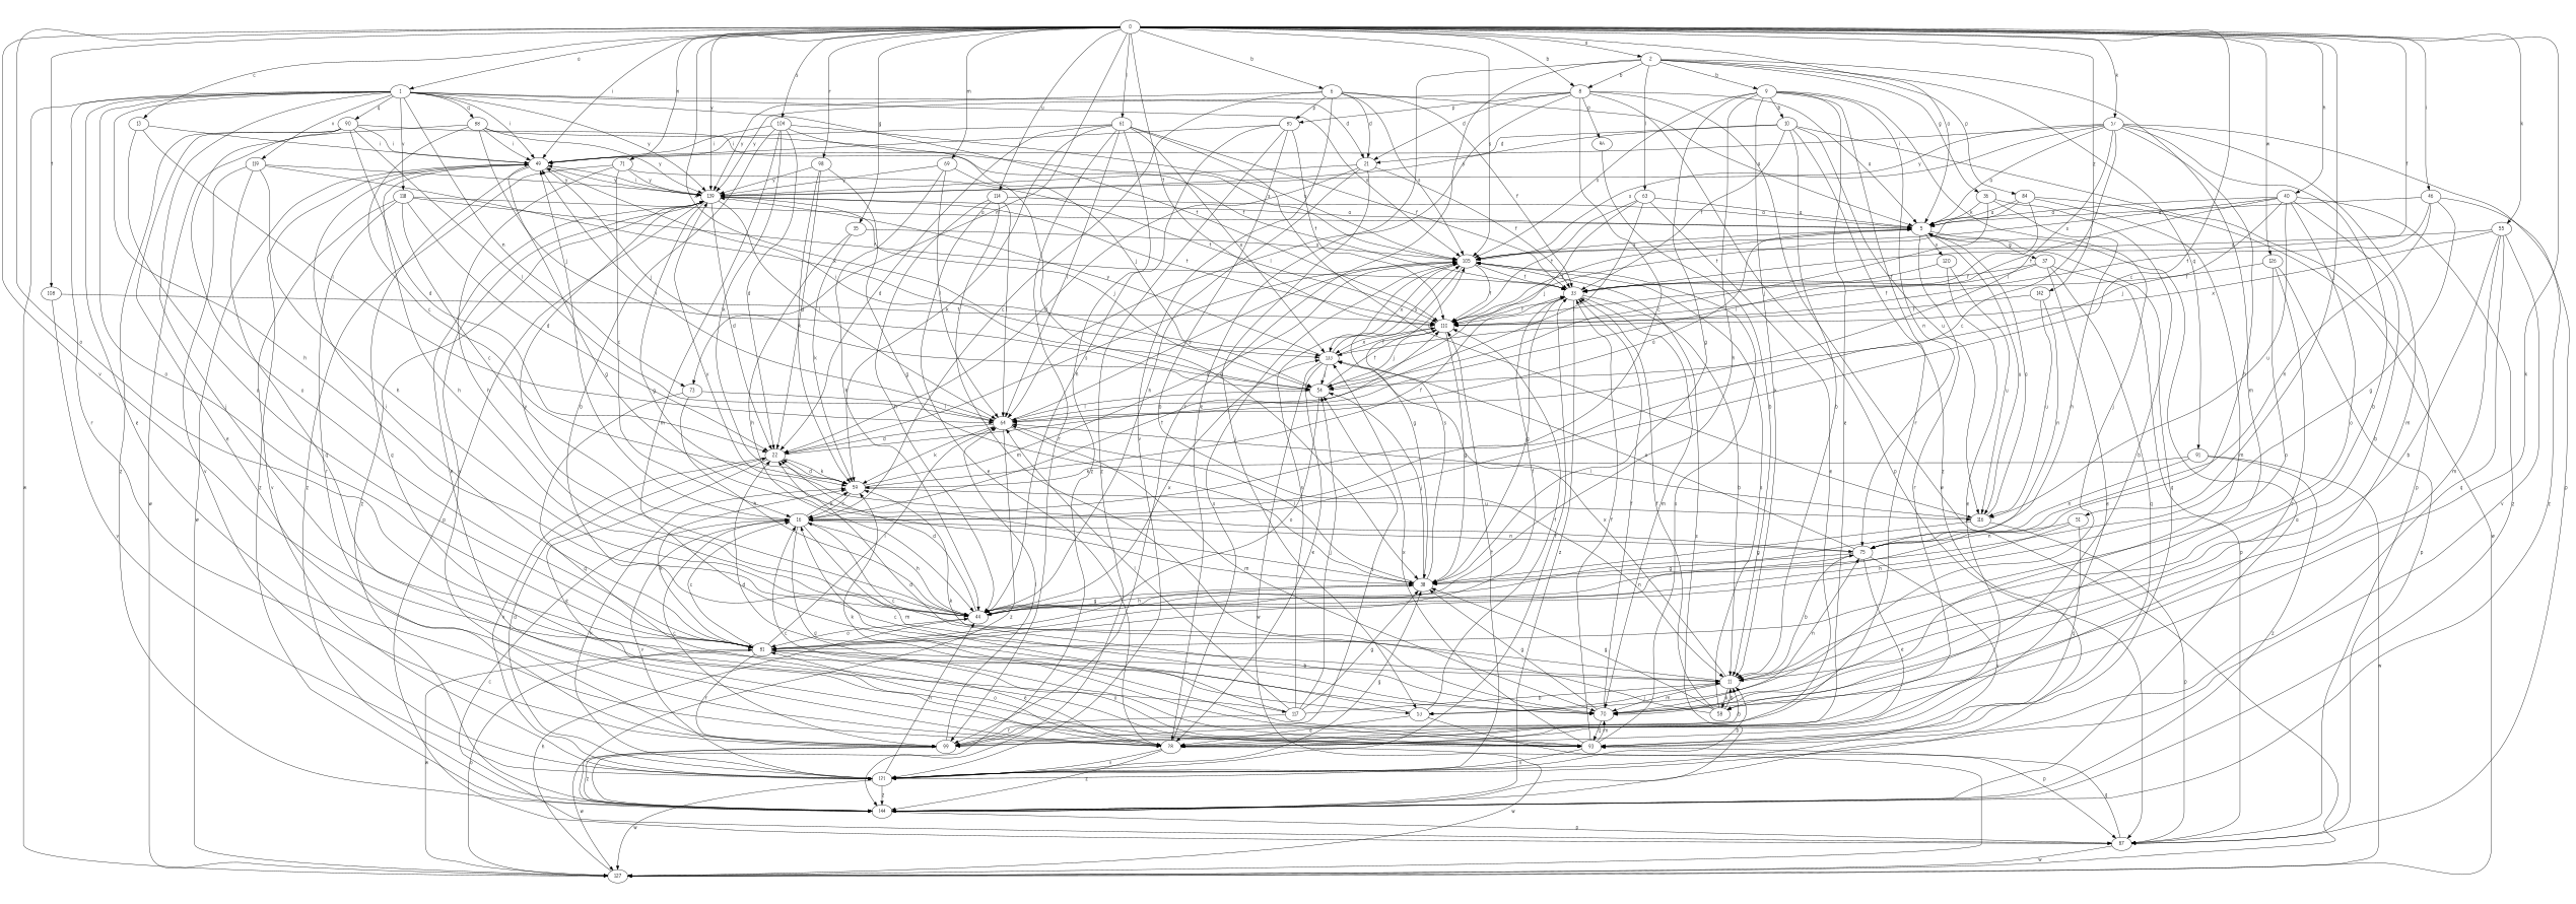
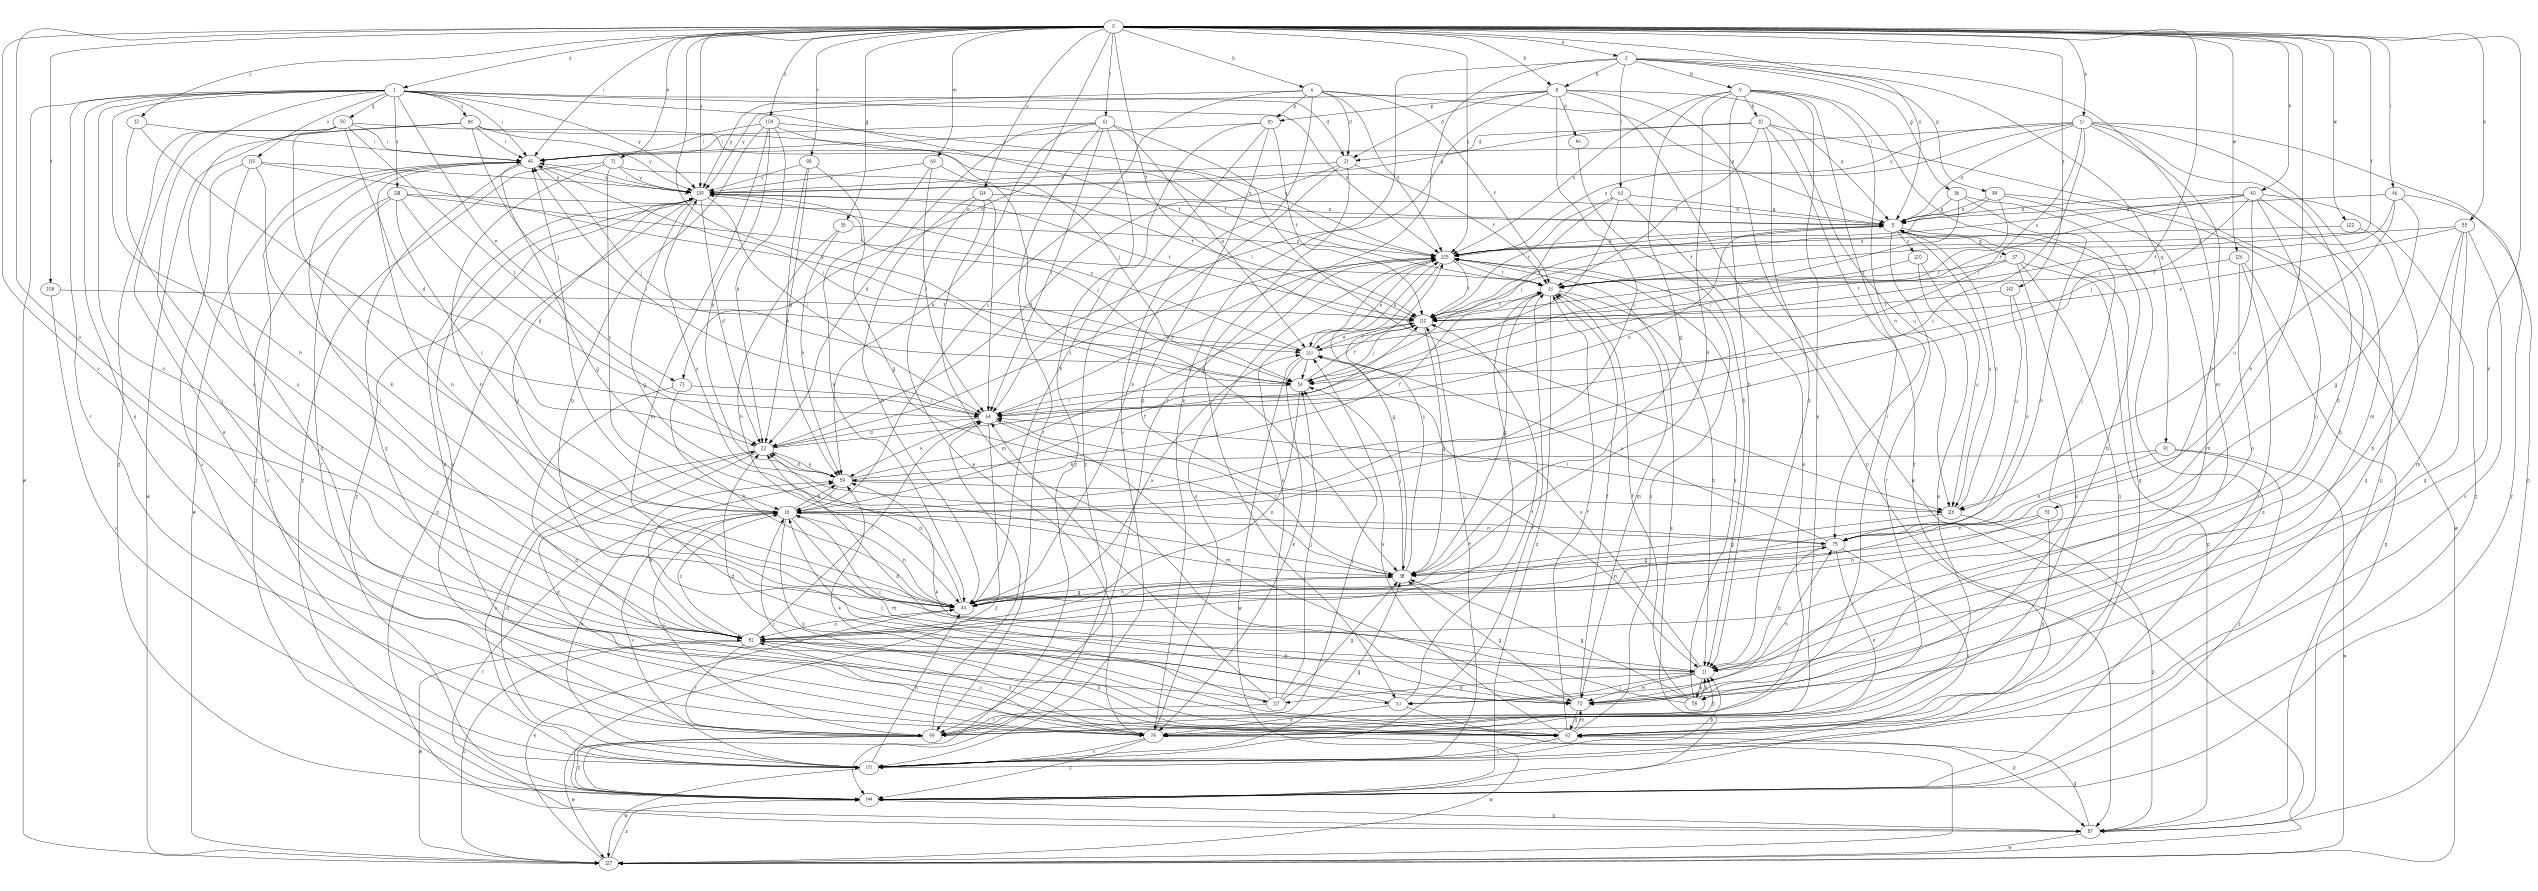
  strict digraph {
    fontname="Comic Neue"
    node [fontname="Comic Neue"]
    edge [fontname="Comic Neue"]
    0
    1
    2
    5
    6
    8
    13
    16
    33
    35
    40
    46
    49
    51
    55
    57
    58
    61
    69
    71
    73
    81
    98
    104
    105
    108
    110
    114
    117
+   122
    126
    133
    139
    142
    21
    28
    44
    53
    88
    90
    99
    118
    119
    127
    9
    36
    63
    70
    84
    91
    37
    93
    116
    120
    85
    121
    64
    86
    87
    75
    59
    11
    38
    144
    54
    22
    10
    0 -> 1 [label=a]
    0 -> 2 [label=a]
    0 -> 5 [label=a]
    0 -> 6 [label=b]
    0 -> 8 [label=b]
    0 -> 13 [label=c]
    0 -> 16 [label=c]
    0 -> 33 [label=f]
    0 -> 35 [label=g]
    0 -> 40 [label=h]
    0 -> 46 [label=i]
    0 -> 49 [label=i]
    0 -> 51 [label=j]
    0 -> 55 [label=k]
    0 -> 57 [label=k]
    0 -> 58 [label=k]
    0 -> 61 [label=l]
    0 -> 69 [label=m]
    0 -> 71 [label=n]
    0 -> 73 [label=n]
    0 -> 81 [label=o]
    0 -> 98 [label=r]
    0 -> 104 [label=s]
    0 -> 105 [label=s]
    0 -> 108 [label=t]
    0 -> 110 [label=t]
    0 -> 114 [label=u]
    0 -> 117 [label=v]
+   0 -> 122 [label=w]
    0 -> 126 [label=w]
    0 -> 133 [label=x]
    0 -> 139 [label=y]
    0 -> 142 [label=z]
    1 -> 49 [label=i]
    1 -> 73 [label=n]
    1 -> 81 [label=o]
    1 -> 105 [label=s]
    1 -> 110 [label=t]
    1 -> 139 [label=y]
    1 -> 21 [label=d]
    1 -> 28 [label=e]
    1 -> 44 [label=h]
    1 -> 53 [label=j]
    1 -> 88 [label=q]
    1 -> 90 [label=q]
    1 -> 99 [label=r]
    1 -> 118 [label=v]
    1 -> 119 [label=v]
    1 -> 127 [label=w]
    2 -> 8 [label=b]
    2 -> 28 [label=e]
    2 -> 99 [label=r]
    2 -> 9 [label=b]
    2 -> 36 [label=g]
    2 -> 63 [label=l]
    2 -> 70 [label=m]
    2 -> 84 [label=p]
    2 -> 91 [label=q]
    5 -> 105 [label=s]
    5 -> 110 [label=t]
    5 -> 99 [label=r]
    5 -> 37 [label=g]
    5 -> 93 [label=q]
    5 -> 116 [label=u]
    5 -> 120 [label=v]
    6 -> 5 [label=a]
    6 -> 16 [label=c]
    6 -> 33 [label=f]
    6 -> 105 [label=s]
    6 -> 139 [label=y]
    6 -> 21 [label=d]
    6 -> 85 [label=p]
    6 -> 121 [label=v]
    8 -> 5 [label=a]
    8 -> 16 [label=c]
    8 -> 139 [label=y]
    8 -> 21 [label=d]
    8 -> 127 [label=w]
    8 -> 85 [label=p]
    8 -> 64 [label=l]
    8 -> 86 [label=p]
    8 -> 87 [label=p]
    13 -> 49 [label=i]
    13 -> 81 [label=o]
    13 -> 64 [label=l]
    16 -> 49 [label=i]
    16 -> 110 [label=t]
    16 -> 44 [label=h]
    16 -> 70 [label=m]
    16 -> 93 [label=q]
    16 -> 121 [label=v]
    16 -> 75 [label=n]
    16 -> 59 [label=k]
    33 -> 110 [label=t]
    33 -> 70 [label=m]
    33 -> 11 [label=b]
    33 -> 38 [label=g]
    33 -> 144 [label=z]
    35 -> 105 [label=s]
    35 -> 44 [label=h]
    35 -> 59 [label=k]
    40 -> 5 [label=a]
    40 -> 81 [label=o]
    40 -> 105 [label=s]
    40 -> 110 [label=t]
    40 -> 116 [label=u]
    40 -> 11 [label=b]
    40 -> 144 [label=z]
    40 -> 54 [label=j]
    46 -> 5 [label=a]
    46 -> 110 [label=t]
    46 -> 75 [label=n]
    46 -> 38 [label=g]
    46 -> 144 [label=z]
    49 -> 139 [label=y]
    49 -> 44 [label=h]
    49 -> 127 [label=w]
    49 -> 93 [label=q]
    49 -> 38 [label=g]
    49 -> 144 [label=z]
    49 -> 54 [label=j]
    51 -> 44 [label=h]
    51 -> 93 [label=q]
    51 -> 75 [label=n]
    55 -> 105 [label=s]
    55 -> 133 [label=x]
    55 -> 70 [label=m]
    55 -> 93 [label=q]
    55 -> 121 [label=v]
    55 -> 11 [label=b]
    57 -> 5 [label=a]
    57 -> 16 [label=c]
    57 -> 49 [label=i]
    57 -> 105 [label=s]
    57 -> 139 [label=y]
    57 -> 44 [label=h]
    57 -> 70 [label=m]
    57 -> 64 [label=l]
    57 -> 87 [label=p]
    57 -> 11 [label=b]
    58 -> 33 [label=f]
    58 -> 105 [label=s]
    58 -> 59 [label=k]
    58 -> 11 [label=b]
    58 -> 38 [label=g]
-   61 -> 33 [label=f]
    61 -> 49 [label=i]
    61 -> 133 [label=x]
    61 -> 99 [label=r]
    61 -> 116 [label=u]
    61 -> 64 [label=l]
    61 -> 59 [label=k]
    61 -> 144 [label=z]
    61 -> 22 [label=d]
    69 -> 139 [label=y]
    69 -> 44 [label=h]
    69 -> 64 [label=l]
    69 -> 38 [label=g]
    71 -> 16 [label=c]
    71 -> 110 [label=t]
    71 -> 139 [label=y]
    71 -> 44 [label=h]
    71 -> 144 [label=z]
    73 -> 44 [label=h]
    73 -> 93 [label=q]
    73 -> 64 [label=l]
    81 -> 16 [label=c]
    81 -> 33 [label=f]
    81 -> 49 [label=i]
    81 -> 28 [label=e]
    81 -> 99 [label=r]
    81 -> 127 [label=w]
    81 -> 64 [label=l]
    81 -> 59 [label=k]
    81 -> 11 [label=b]
    98 -> 139 [label=y]
    98 -> 59 [label=k]
    98 -> 38 [label=g]
    98 -> 22 [label=d]
    104 -> 49 [label=i]
    104 -> 105 [label=s]
    104 -> 70 [label=m]
    104 -> 59 [label=k]
    104 -> 11 [label=b]
    104 -> 54 [label=j]
    104 -> 22 [label=d]
    105 -> 33 [label=f]
    105 -> 110 [label=t]
    105 -> 133 [label=x]
    105 -> 38 [label=g]
    108 -> 110 [label=t]
    108 -> 121 [label=v]
    110 -> 133 [label=x]
    110 -> 38 [label=g]
    110 -> 54 [label=j]
    114 -> 5 [label=a]
    114 -> 28 [label=e]
    114 -> 44 [label=h]
    114 -> 70 [label=m]
    114 -> 64 [label=l]
    117 -> 105 [label=s]
    117 -> 99 [label=r]
    117 -> 64 [label=l]
-   117 -> 11 [label=b]
+   11 -> 117 [label=b]
    117 -> 38 [label=g]
    117 -> 54 [label=j]
    117 -> 22 [label=d]
+   122 -> 105 [label=s]
+   122 -> 93 [label=q]
    126 -> 33 [label=f]
    126 -> 81 [label=o]
    126 -> 99 [label=r]
    126 -> 87 [label=p]
    133 -> 105 [label=s]
    133 -> 110 [label=t]
    133 -> 139 [label=y]
    133 -> 28 [label=e]
    133 -> 127 [label=w]
    133 -> 54 [label=j]
    139 -> 5 [label=a]
    139 -> 49 [label=i]
    139 -> 110 [label=t]
    139 -> 28 [label=e]
    139 -> 64 [label=l]
    139 -> 87 [label=p]
    139 -> 38 [label=g]
    139 -> 144 [label=z]
    139 -> 54 [label=j]
    139 -> 22 [label=d]
    142 -> 110 [label=t]
    142 -> 116 [label=u]
    142 -> 75 [label=n]
    21 -> 33 [label=f]
    21 -> 139 [label=y]
    21 -> 44 [label=h]
    21 -> 53 [label=j]
    21 -> 22 [label=d]
    28 -> 81 [label=o]
    28 -> 105 [label=s]
    28 -> 127 [label=w]
    28 -> 121 [label=v]
    28 -> 144 [label=z]
    44 -> 81 [label=o]
    44 -> 133 [label=x]
    44 -> 139 [label=y]
    44 -> 75 [label=n]
    44 -> 38 [label=g]
    44 -> 22 [label=d]
    53 -> 16 [label=c]
    53 -> 110 [label=t]
    53 -> 28 [label=e]
    53 -> 87 [label=p]
-   88 -> 59 [label=c]
+   88 -> 16 [label=c]
    88 -> 49 [label=i]
    88 -> 105 [label=s]
    88 -> 139 [label=y]
    88 -> 127 [label=w]
    88 -> 54 [label=j]
    90 -> 33 [label=f]
    90 -> 49 [label=i]
    90 -> 81 [label=o]
    90 -> 28 [label=e]
    90 -> 64 [label=l]
    90 -> 144 [label=z]
    90 -> 22 [label=d]
    99 -> 16 [label=c]
    99 -> 139 [label=y]
    99 -> 127 [label=w]
    99 -> 64 [label=l]
    99 -> 11 [label=b]
    99 -> 144 [label=z]
    99 -> 54 [label=j]
    118 -> 5 [label=a]
    118 -> 16 [label=c]
    118 -> 33 [label=f]
    118 -> 99 [label=r]
    118 -> 121 [label=v]
    118 -> 22 [label=d]
    119 -> 133 [label=x]
    119 -> 139 [label=y]
    119 -> 44 [label=h]
    119 -> 93 [label=q]
    119 -> 121 [label=v]
    127 -> 81 [label=o]
    127 -> 44 [label=h]
-   121 -> 144 [label=z]
+   127 -> 144 [label=z]
    9 -> 105 [label=s]
    9 -> 28 [label=e]
    9 -> 44 [label=h]
    9 -> 53 [label=j]
    9 -> 99 [label=r]
    9 -> 75 [label=n]
-   9 -> 11 [label=k]
+   9 -> 11 [label=b]
    9 -> 38 [label=g]
    9 -> 10 [label=b]
-   36 -> 5 [label=k]
+   36 -> 5 [label=a]
    36 -> 58 [label=b]
    36 -> 44 [label=h]
    36 -> 54 [label=j]
    63 -> 5 [label=a]
    63 -> 110 [label=t]
    63 -> 28 [label=e]
    63 -> 64 [label=l]
    63 -> 54 [label=j]
    70 -> 33 [label=f]
    70 -> 93 [label=q]
    70 -> 75 [label=n]
    70 -> 38 [label=g]
    70 -> 22 [label=d]
    84 -> 5 [label=a]
    84 -> 110 [label=t]
    84 -> 127 [label=w]
    84 -> 70 [label=m]
    84 -> 64 [label=l]
    91 -> 127 [label=w]
    91 -> 75 [label=n]
    91 -> 59 [label=k]
    91 -> 144 [label=z]
    37 -> 33 [label=f]
    37 -> 110 [label=t]
    37 -> 28 [label=e]
    37 -> 93 [label=q]
    37 -> 87 [label=p]
    93 -> 16 [label=c]
    93 -> 33 [label=f]
    93 -> 81 [label=o]
    93 -> 105 [label=s]
    93 -> 133 [label=x]
    93 -> 70 [label=m]
    93 -> 121 [label=v]
    93 -> 59 [label=k]
    116 -> 5 [label=a]
    116 -> 64 [label=l]
    116 -> 87 [label=p]
    116 -> 38 [label=g]
    120 -> 33 [label=f]
    120 -> 28 [label=e]
    120 -> 116 [label=u]
    85 -> 49 [label=i]
    85 -> 110 [label=t]
    85 -> 44 [label=h]
    85 -> 11 [label=b]
    85 -> 144 [label=z]
    121 -> 33 [label=f]
    121 -> 110 [label=t]
    121 -> 44 [label=h]
    121 -> 127 [label=w]
    121 -> 59 [label=k]
    121 -> 11 [label=b]
    121 -> 38 [label=g]
    121 -> 22 [label=d]
    64 -> 49 [label=i]
    64 -> 105 [label=s]
    64 -> 70 [label=m]
    64 -> 59 [label=k]
    64 -> 144 [label=z]
    64 -> 22 [label=d]
    86 -> 11 [label=b]
    87 -> 16 [label=c]
    87 -> 127 [label=w]
    87 -> 93 [label=q]
    75 -> 133 [label=x]
    75 -> 139 [label=y]
    75 -> 28 [label=e]
    75 -> 121 [label=v]
    75 -> 11 [label=b]
    75 -> 38 [label=g]
    59 -> 16 [label=c]
    59 -> 33 [label=f]
    59 -> 105 [label=s]
    59 -> 116 [label=u]
    59 -> 22 [label=d]
    11 -> 16 [label=c]
    11 -> 58 [label=k]
    11 -> 133 [label=x]
    11 -> 53 [label=j]
    11 -> 70 [label=m]
    38 -> 105 [label=s]
    38 -> 44 [label=h]
    38 -> 64 [label=l]
    38 -> 54 [label=j]
    144 -> 5 [label=a]
    144 -> 105 [label=s]
    144 -> 87 [label=p]
    54 -> 49 [label=i]
    54 -> 81 [label=o]
    54 -> 110 [label=t]
    54 -> 64 [label=l]
    22 -> 5 [label=a]
    22 -> 105 [label=s]
    22 -> 28 [label=e]
    22 -> 121 [label=v]
    22 -> 59 [label=k]
    10 -> 33 [label=f]
    10 -> 139 [label=y]
    10 -> 21 [label=d]
    10 -> 116 [label=u]
    10 -> 87 [label=p]
    10 -> 11 [label=b]
    10 -> 144 [label=z]
  }
